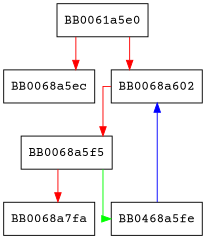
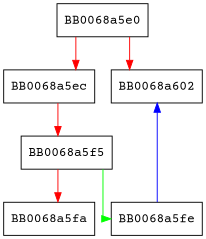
  digraph {
    fontname="Courier Prime"
    splines=ortho
    node [fontname="Courier Prime" shape=box]
    edge [color=red fontname="Courier Prime"]
-   BB0068a5e0 [label=BB0061a5e0]
+   BB0068a5e0
    BB0068a602
    BB0068a5ec
    BB0068a5f5
-   BB0068a5fe [label=BB0468a5fe]
-   BB0068a5fa [label=BB0068a7fa]
+   BB0068a5fe
+   BB0068a5fa
    BB0068a5e0 -> BB0068a602
    BB0068a5e0 -> BB0068a5ec
-   BB0068a602 -> BB0068a5f5
+   BB0068a5ec -> BB0068a5f5
    BB0068a5f5 -> BB0068a5fe [color=green]
    BB0068a5f5 -> BB0068a5fa
    BB0068a5fe -> BB0068a602 [color=blue]
  }
